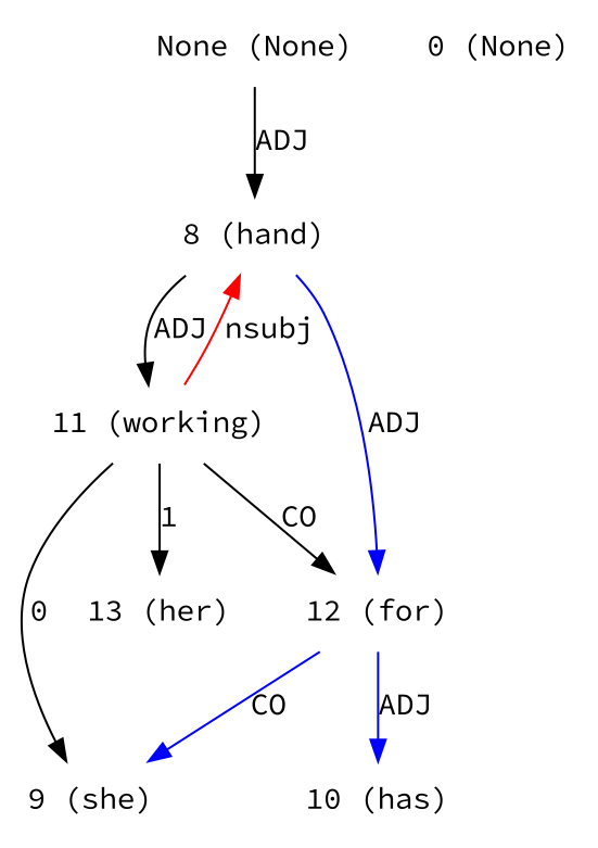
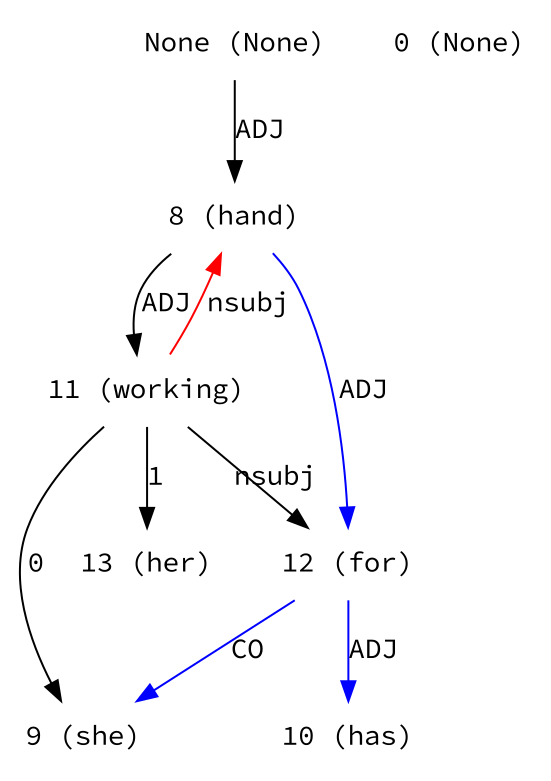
  digraph {
    fontname="Source Code Pro"
    node [fontname="Source Code Pro" shape=plaintext]
    edge [dir=forward fontname="Source Code Pro"]
    n1 [label="None (None)"]
    n2 [label="8 (hand)"]
    n3 [label="11 (working)"]
    n4 [label="12 (for)"]
    n5 [label="9 (she)"]
    n6 [label="13 (her)"]
    n7 [label="10 (has)"]
    n8 [label="0 (None)"]
    n1 -> n2 [label=ADJ]
    n2 -> n3 [label=ADJ]
    n2 -> n4 [color=blue label=ADJ]
    n3 -> n2 [color=red label=nsubj]
-   n3 -> n4 [label=CO]
+   n3 -> n4 [label=nsubj]
    n3 -> n5 [label=0]
    n3 -> n6 [label=1]
    n4 -> n5 [color=blue label=CO]
    n4 -> n7 [color=blue label=ADJ]
  }
